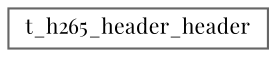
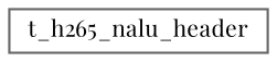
  digraph {
    rankdir=LR
    fontname="Playfair Display"
-   n1 [color=gray40 fillcolor=white fontname="Playfair Display" fontsize=10 height=0.2 label=t_h265_header_header shape=box style=filled width=0.4]
+   n1 [color=gray40 fillcolor=white fontname="Playfair Display" fontsize=10 height=0.2 label=t_h265_nalu_header shape=box style=filled width=0.4]
  }
